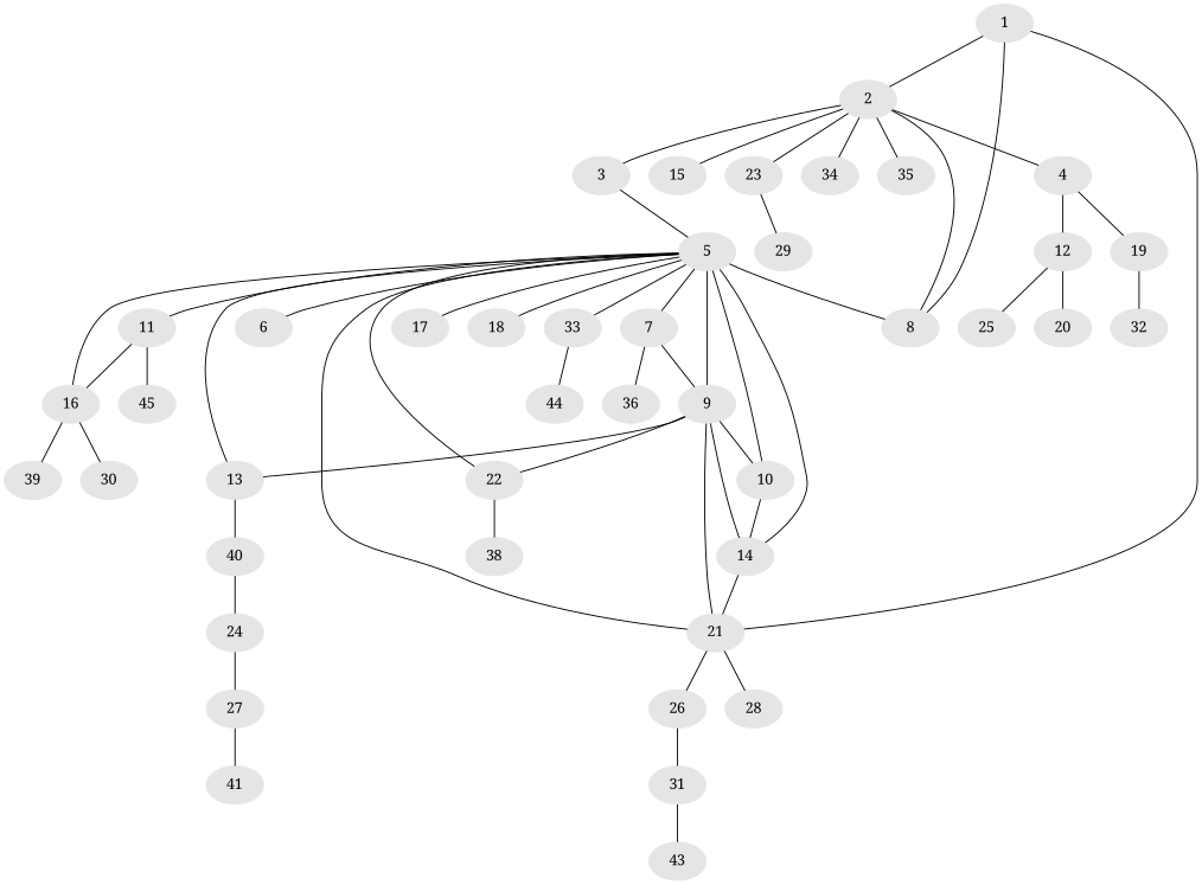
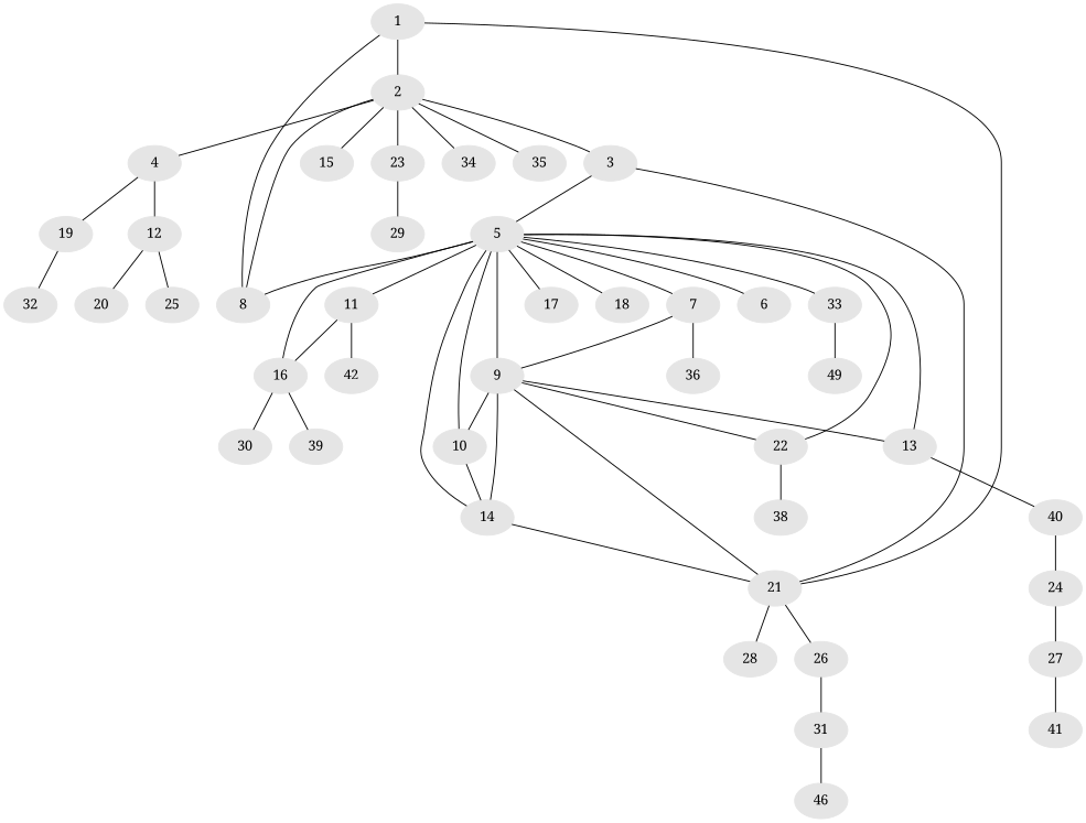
  graph {
    fontname="Noto Serif"
    node [color=gray90 fontname="Noto Serif" style=filled]
    edge [fontname="Noto Serif" weight=1.0]
    1
    2
    8
    21
    3
    4
    15
    23
    34
    35
    26
    28
    5
    12
    19
    29
    6
    7
    9
    10
    11
    13
    14
    16
    17
    18
    22
    33
    20
    25
    32
    36
-   42 [label=45]
+   42
    40
    30
    39
    38
-   44
+   44 [label=49]
    24
    27
    31
    41
-   43
+   43 [label=46]
    1 -- 2
    1 -- 8
    1 -- 21
    2 -- 8
    2 -- 3
    2 -- 4
    2 -- 15
    2 -- 23
    2 -- 34
    2 -- 35
    21 -- 26
    21 -- 28
-   5 -- 21
+   3 -- 21
    3 -- 5
    4 -- 12
    4 -- 19
    23 -- 29
    26 -- 31
    5 -- 8
    5 -- 6
    5 -- 7
    5 -- 9 [weight=16.0]
    5 -- 10
    5 -- 11
    5 -- 13
    5 -- 14
    5 -- 16
    5 -- 17
    5 -- 18
    5 -- 22
    5 -- 33
    12 -- 20
    12 -- 25
    19 -- 32
    7 -- 9
    7 -- 36
    9 -- 21
    9 -- 10
    9 -- 13
    9 -- 14
    9 -- 22
    10 -- 14
    11 -- 16
    11 -- 42
    13 -- 40
    14 -- 21
    16 -- 30
    16 -- 39
    22 -- 38
    33 -- 44
    40 -- 24
    24 -- 27
    27 -- 41
    31 -- 43
  }
